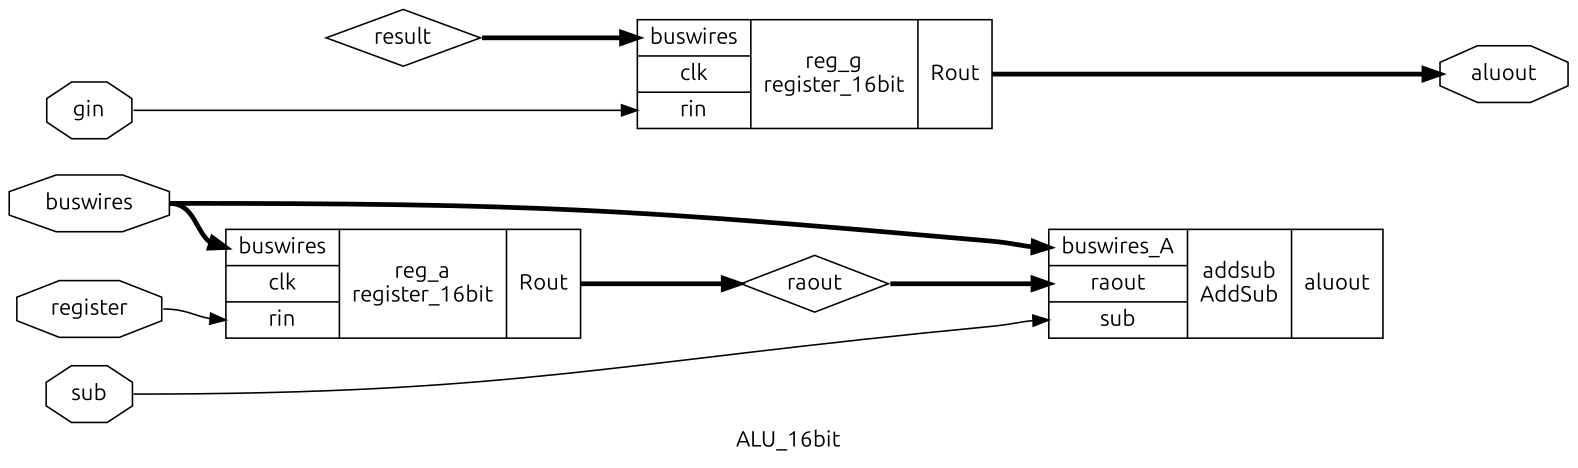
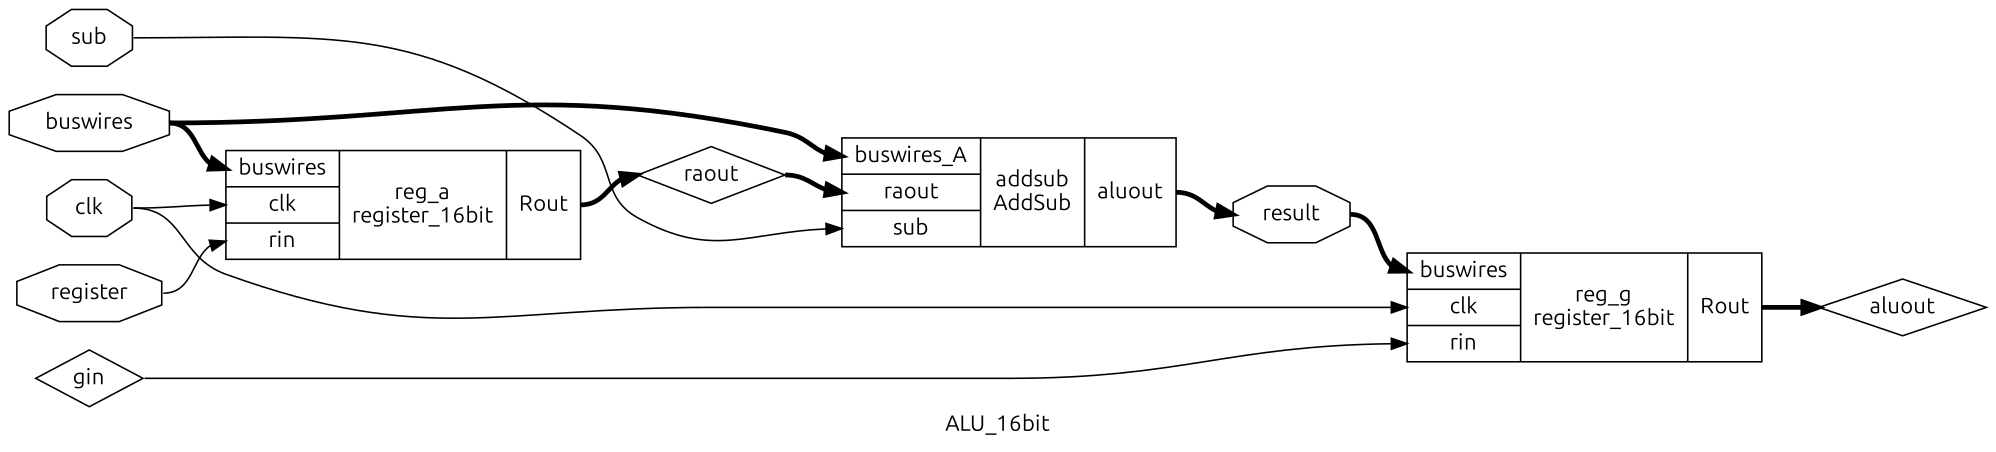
  digraph {
    fontname=Ubuntu
    label=ALU_16bit
    rankdir=LR
    remincross=true
    node [color=black fontcolor=black fontname=Ubuntu shape=octagon]
    edge [color=black fontcolor=black fontname=Ubuntu headport=w tailport=e style="setlinewidth(3)"]
    n1 [label=register]
    n2 [label=buswires]
-   n4 [label=gin]
+   n3 [label=clk]
+   n4 [label=gin shape=diamond]
    n5 [label=sub]
-   n6 [label=aluout]
+   n6 [label=aluout shape=diamond]
    n7 [label="{{<p3> buswires|<p4> clk|<p11> rin}|reg_a\nregister_16bit|{<p12> Rout}}" shape=record color="" fontcolor=""]
    n8 [label="{{<p9> buswires_A|<p6> raout|<p8> sub}|addsub\nAddSub|{<p7> aluout}}" shape=record color="" fontcolor=""]
    n9 [label="{{<p3> buswires|<p4> clk|<p11> rin}|reg_g\nregister_16bit|{<p12> Rout}}" shape=record color="" fontcolor=""]
    n10 [label=raout shape=diamond]
-   n11 [label=result shape=diamond]
+   n11 [label=result]
    subgraph sub_1 {
      rank=source
      n1
      n2
+     n3
      n4
      n5
    }
    subgraph sub_2 {
      rank=sink
      n6
    }
    n1 -> n7 [headport="p11:w" style=""]
    n2 -> n7 [headport="p3:w"]
    n2 -> n8 [headport="p9:w"]
+   n3 -> n7 [headport="p4:w" style=""]
+   n3 -> n9 [headport="p4:w" style=""]
    n4 -> n9 [headport="p11:w" style=""]
    n5 -> n8 [headport="p8:w" style=""]
    n7 -> n10 [tailport="p12:e"]
+   n8 -> n11 [tailport="p7:e"]
    n9 -> n6 [tailport="p12:e"]
    n10 -> n8 [headport="p6:w"]
    n11 -> n9 [headport="p3:w"]
  }
